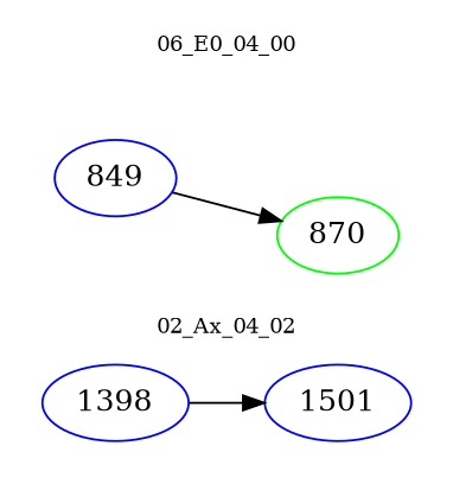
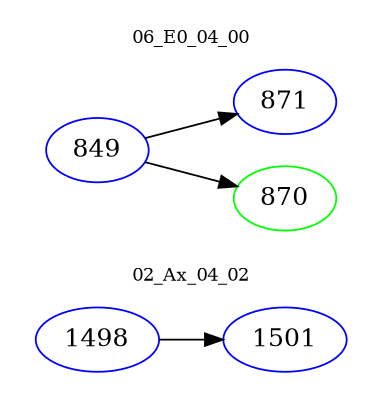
  digraph {
    rankdir=LR
    node [color=blue]
    edge [color=black]
-   n1 [label=1398]
+   n1 [label=1498]
    n2 [label=1501]
    n3 [label=849]
    n4 [color=green label=870]
+   n5 [label=871]
    subgraph cluster_1 {
      color=white
      fontsize=10
      label="02_Ax_04_02"
      n1
      n2
    }
    subgraph cluster_2 {
      color=white
      fontsize=10
      label="06_E0_04_00"
      n3
      n4
+     n5
    }
    n1 -> n2
    n3 -> n4
+   n3 -> n5
  }
